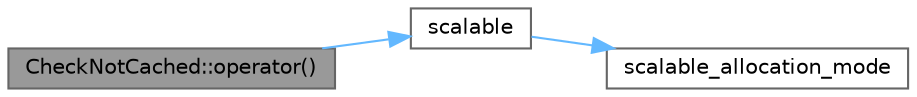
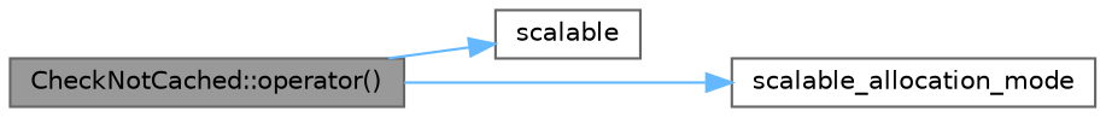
  digraph {
    rankdir=LR
    node [color=grey40 fillcolor=white fontname=Helvetica fontsize=10 shape=box style=filled]
    edge [color=steelblue1 fontname=Helvetica fontsize=10 labelfontname=Helvetica labelfontsize=10 style=solid]
    n1 [color=gray40 fillcolor=grey60 fontcolor=black height=0.2 label="CheckNotCached::operator()" width=0.4]
    n2 [height=0.2 label=scalable width=0.4]
    n3 [height=0.2 label=scalable_allocation_mode width=0.4]
    n1 -> n2
-   n2 -> n3
+   n1 -> n3
  }
